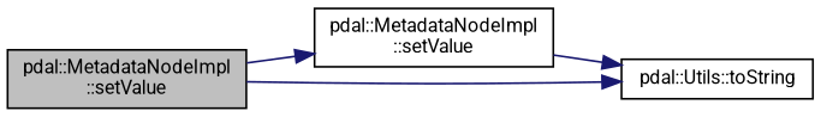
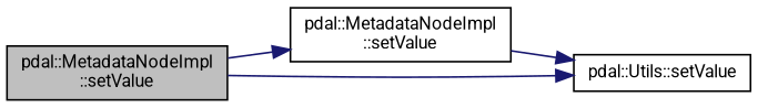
  digraph {
    rankdir=LR
    fontname=Roboto
    node [color=black fillcolor=white fontname=Roboto fontsize=10 shape=record style=filled]
    edge [color=midnightblue fontname=Roboto fontsize=10 labelfontname=Helvetica labelfontsize=10 style=solid]
    n1 [fillcolor=grey75 fontcolor=black height=0.2 label="pdal::MetadataNodeImpl\l::setValue" width=0.4]
    n2 [height=0.2 label="pdal::MetadataNodeImpl\l::setValue" width=0.4]
-   n3 [height=0.2 label="pdal::Utils::toString" width=0.4]
+   n3 [height=0.2 label="pdal::Utils::setValue" width=0.4]
    n1 -> n2
    n1 -> n3
    n2 -> n3
  }
